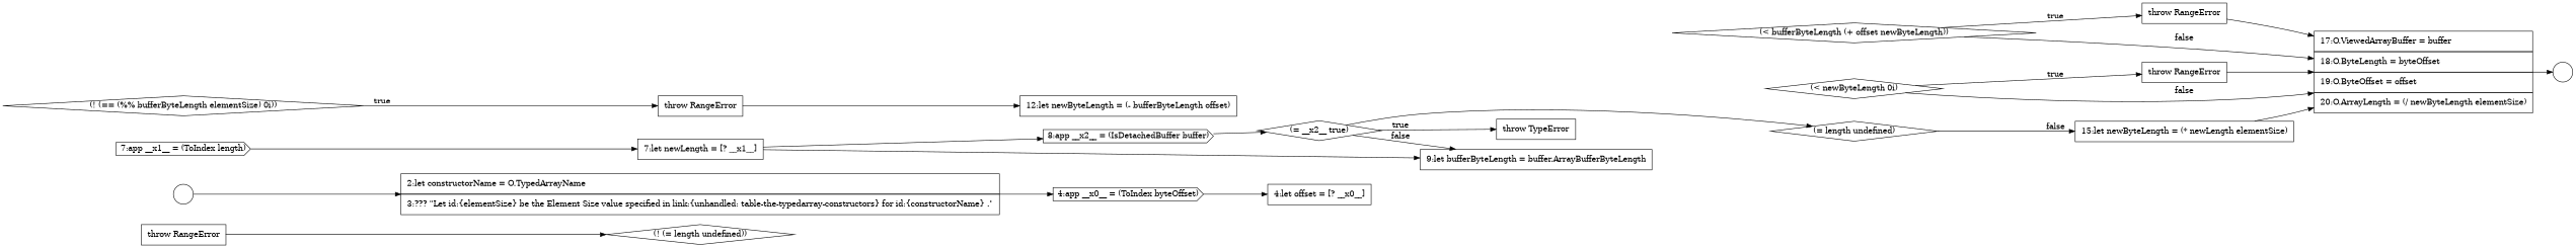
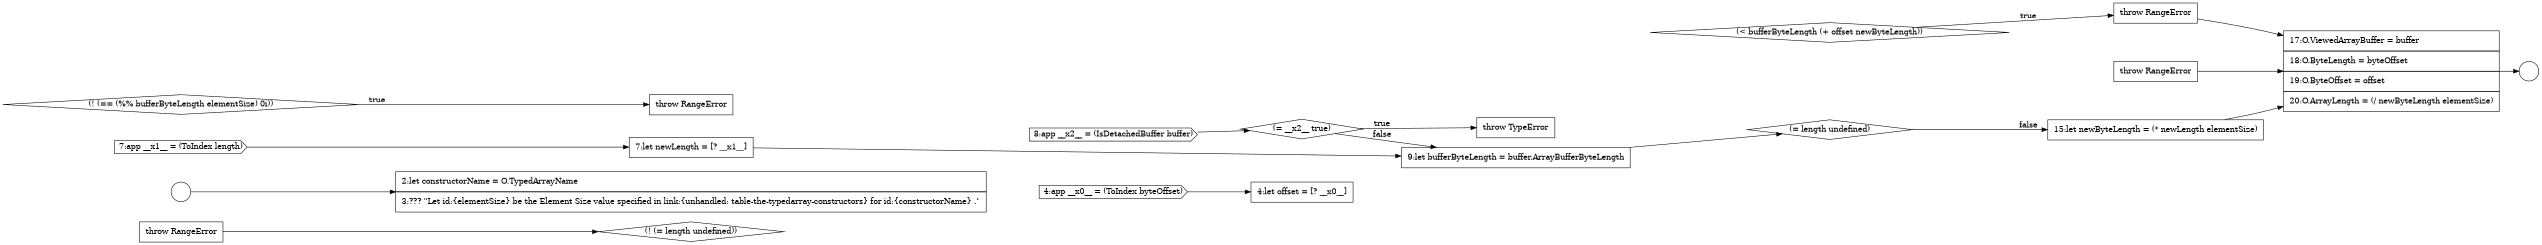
  digraph {
    rankdir=LR
    node [color=black fillcolor=white margin=0 shape=none style=filled]
    edge [color=black]
    n1 [label=<<font color="black">     <table border="0" cellborder="1" cellspacing="0" cellpadding="10">       <tr><td align="left">throw RangeError</td></tr>     </table>   </font>>]
    n2 [label=<<font color="black">(! (= length undefined))</font>> shape=diamond margin=""]
    n3 [label=<<font color="black">     <table border="0" cellborder="1" cellspacing="0" cellpadding="10">       <tr><td align="left">2:let constructorName = O.TypedArrayName</td></tr>       <tr><td align="left">3:??? &quot;Let id:{elementSize} be the Element Size value specified in link:{unhandled: table-the-typedarray-constructors} for id:{constructorName} .&quot;</td></tr>     </table>   </font>>]
    n4 [label=<<font color="black">4:app __x0__ = (ToIndex byteOffset)</font>> shape=cds margin=""]
    n5 [label=<<font color="black">     <table border="0" cellborder="1" cellspacing="0" cellpadding="10">       <tr><td align="left">4:let offset = [? __x0__]</td></tr>     </table>   </font>>]
    n6 [label=<<font color="black">8:app __x2__ = (IsDetachedBuffer buffer)</font>> shape=cds margin=""]
    n7 [label=<<font color="black">(= __x2__ true)</font>> shape=diamond margin=""]
    n8 [label=<<font color="black">     <table border="0" cellborder="1" cellspacing="0" cellpadding="10">       <tr><td align="left">throw TypeError</td></tr>     </table>   </font>>]
    n9 [label=<<font color="black">     <table border="0" cellborder="1" cellspacing="0" cellpadding="10">       <tr><td align="left">9:let bufferByteLength = buffer.ArrayBufferByteLength</td></tr>     </table>   </font>>]
    n10 [label=<<font color="black">7:app __x1__ = (ToIndex length)</font>> shape=cds margin=""]
    n11 [label=<<font color="black">     <table border="0" cellborder="1" cellspacing="0" cellpadding="10">       <tr><td align="left">7:let newLength = [? __x1__]</td></tr>     </table>   </font>>]
    n12 [label=<<font color="black">(= length undefined)</font>> shape=diamond margin=""]
    n13 [label=<<font color="black">(&lt; bufferByteLength (+ offset newByteLength))</font>> shape=diamond margin=""]
    n14 [label=<<font color="black">     <table border="0" cellborder="1" cellspacing="0" cellpadding="10">       <tr><td align="left">17:O.ViewedArrayBuffer = buffer</td></tr>       <tr><td align="left">18:O.ByteLength = byteOffset</td></tr>       <tr><td align="left">19:O.ByteOffset = offset</td></tr>       <tr><td align="left">20:O.ArrayLength = (/ newByteLength elementSize)</td></tr>     </table>   </font>>]
    n15 [label=<<font color="black">     <table border="0" cellborder="1" cellspacing="0" cellpadding="10">       <tr><td align="left">throw RangeError</td></tr>     </table>   </font>>]
    n16 [label=" " shape=circle margin=""]
-   n17 [label=<<font color="black">     <table border="0" cellborder="1" cellspacing="0" cellpadding="10">       <tr><td align="left">12:let newByteLength = (- bufferByteLength offset)</td></tr>     </table>   </font>>]
-   n18 [label=<<font color="black">(&lt; newByteLength 0i)</font>> shape=diamond margin=""]
    n19 [label=<<font color="black">     <table border="0" cellborder="1" cellspacing="0" cellpadding="10">       <tr><td align="left">throw RangeError</td></tr>     </table>   </font>>]
    n20 [label=<<font color="black">     <table border="0" cellborder="1" cellspacing="0" cellpadding="10">       <tr><td align="left">throw RangeError</td></tr>     </table>   </font>>]
    n21 [label=<<font color="black">     <table border="0" cellborder="1" cellspacing="0" cellpadding="10">       <tr><td align="left">15:let newByteLength = (* newLength elementSize)</td></tr>     </table>   </font>>]
    n22 [label=<<font color="black">(! (== (%% bufferByteLength elementSize) 0i))</font>> shape=diamond margin=""]
    n23 [label=" " shape=circle margin=""]
    n1 -> n2
-   n3 -> n4
    n4 -> n5
    n6 -> n7
    n7 -> n8 [label=<<font color="black">true</font>>]
    n7 -> n9 [label=<<font color="black">false</font>>]
-   n7 -> n12
+   n9 -> n12
    n10 -> n11
-   n11 -> n6
    n11 -> n9
    n12 -> n21 [label=<<font color="black">false</font>>]
-   n13 -> n14 [label=<<font color="black">false</font>>]
    n13 -> n15 [label=<<font color="black">true</font>>]
    n14 -> n16
    n15 -> n14
-   n18 -> n14 [label=<<font color="black">false</font>>]
-   n18 -> n19 [label=<<font color="black">true</font>>]
    n19 -> n14
-   n20 -> n17
    n21 -> n14
    n22 -> n20 [label=<<font color="black">true</font>>]
    n23 -> n3
  }
